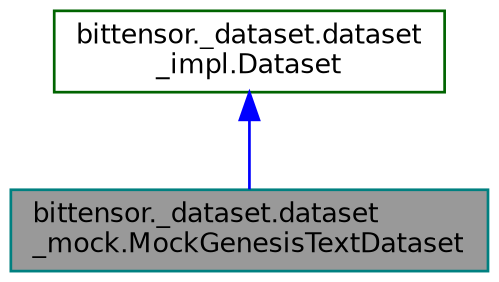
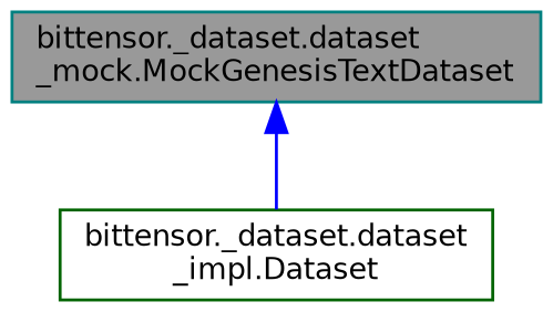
  digraph {
    node [fontname=Helvetica fontsize=10 shape=box style=filled]
    n1 [color=teal fillcolor=grey60 fontcolor=black height=0.2 label="bittensor._dataset.dataset\l_mock.MockGenesisTextDataset" width=0.4]
    n2 [color=darkgreen fillcolor=white height=0.2 label="bittensor._dataset.dataset\l_impl.Dataset" width=0.4]
-   n2 -> n1 [color=blue dir=back fontname=Helvetica fontsize=10 labelfontname=Helvetica labelfontsize=10 style=solid]
+   n1 -> n2 [color=blue dir=back fontname=Helvetica fontsize=10 labelfontname=Helvetica labelfontsize=10 style=solid]
  }
